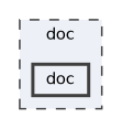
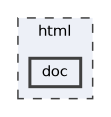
  digraph {
    compound=true
    n1 [color=grey25 fillcolor="#edf0f7" fontname=Helvetica fontsize=10 height=0.2 label=doc shape=box style="filled,bold" width=0.4]
    subgraph cluster_1 {
      bgcolor="#edf0f7"
      fontname=Helvetica
      fontsize=10
-     label=doc
+     label=html
      pencolor=grey25
      style="filled,dashed"
      n1
    }
  }
